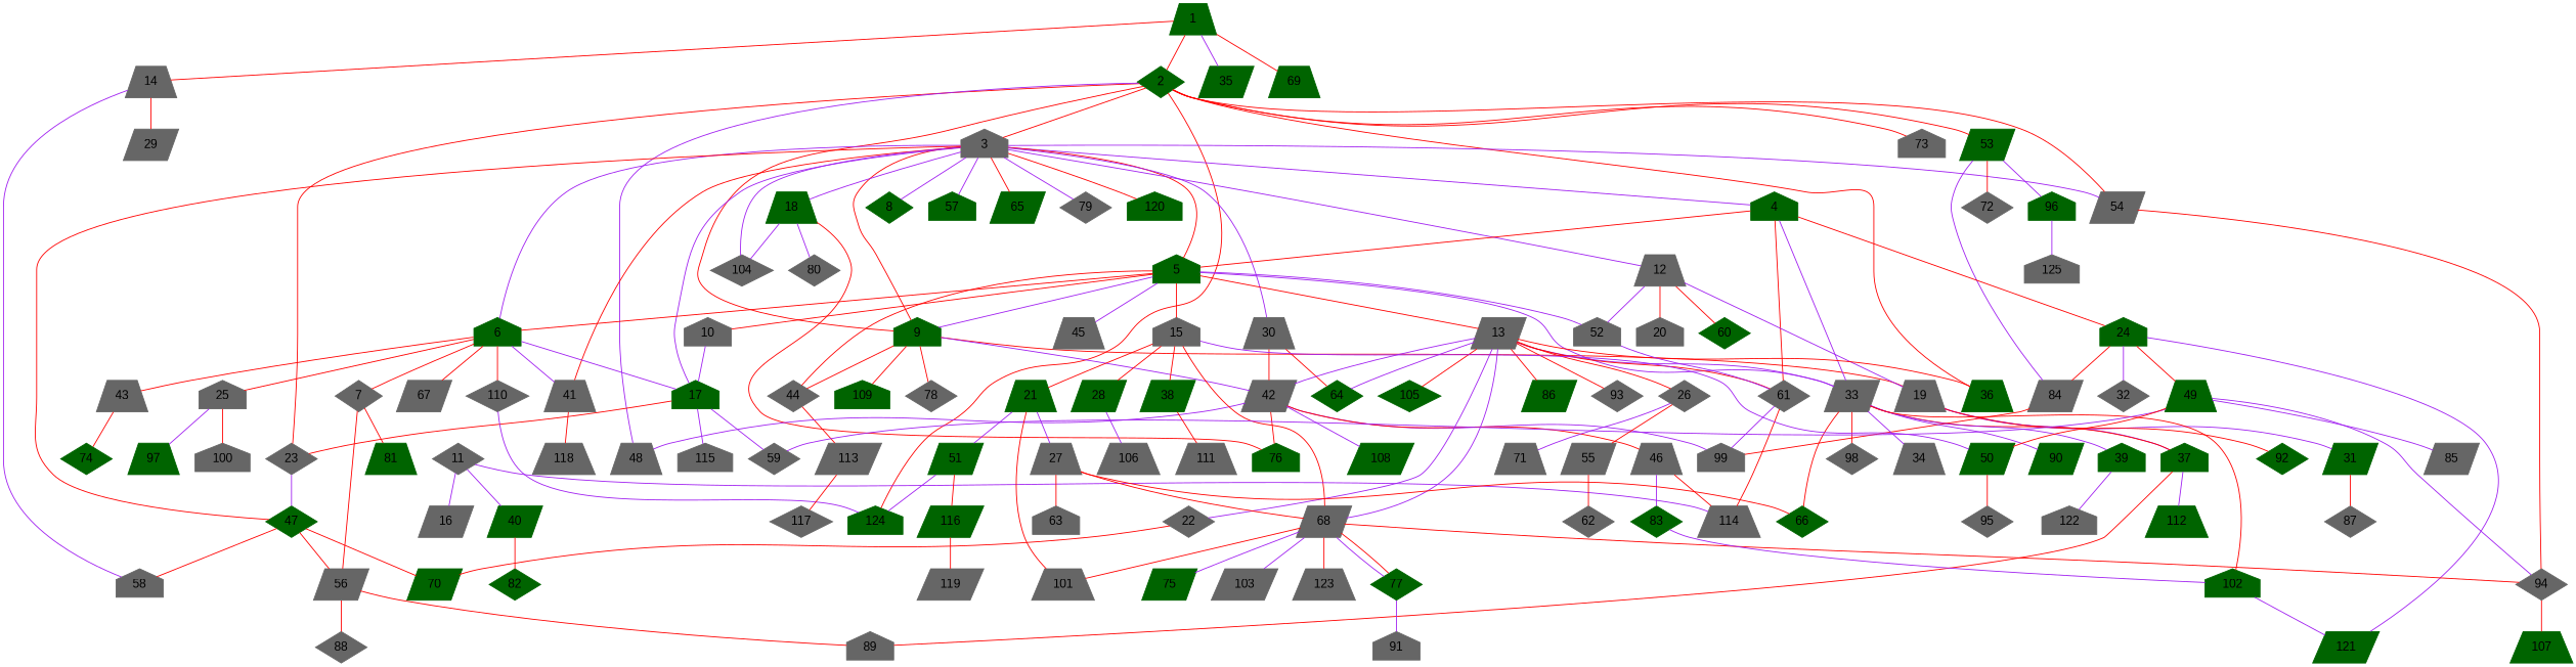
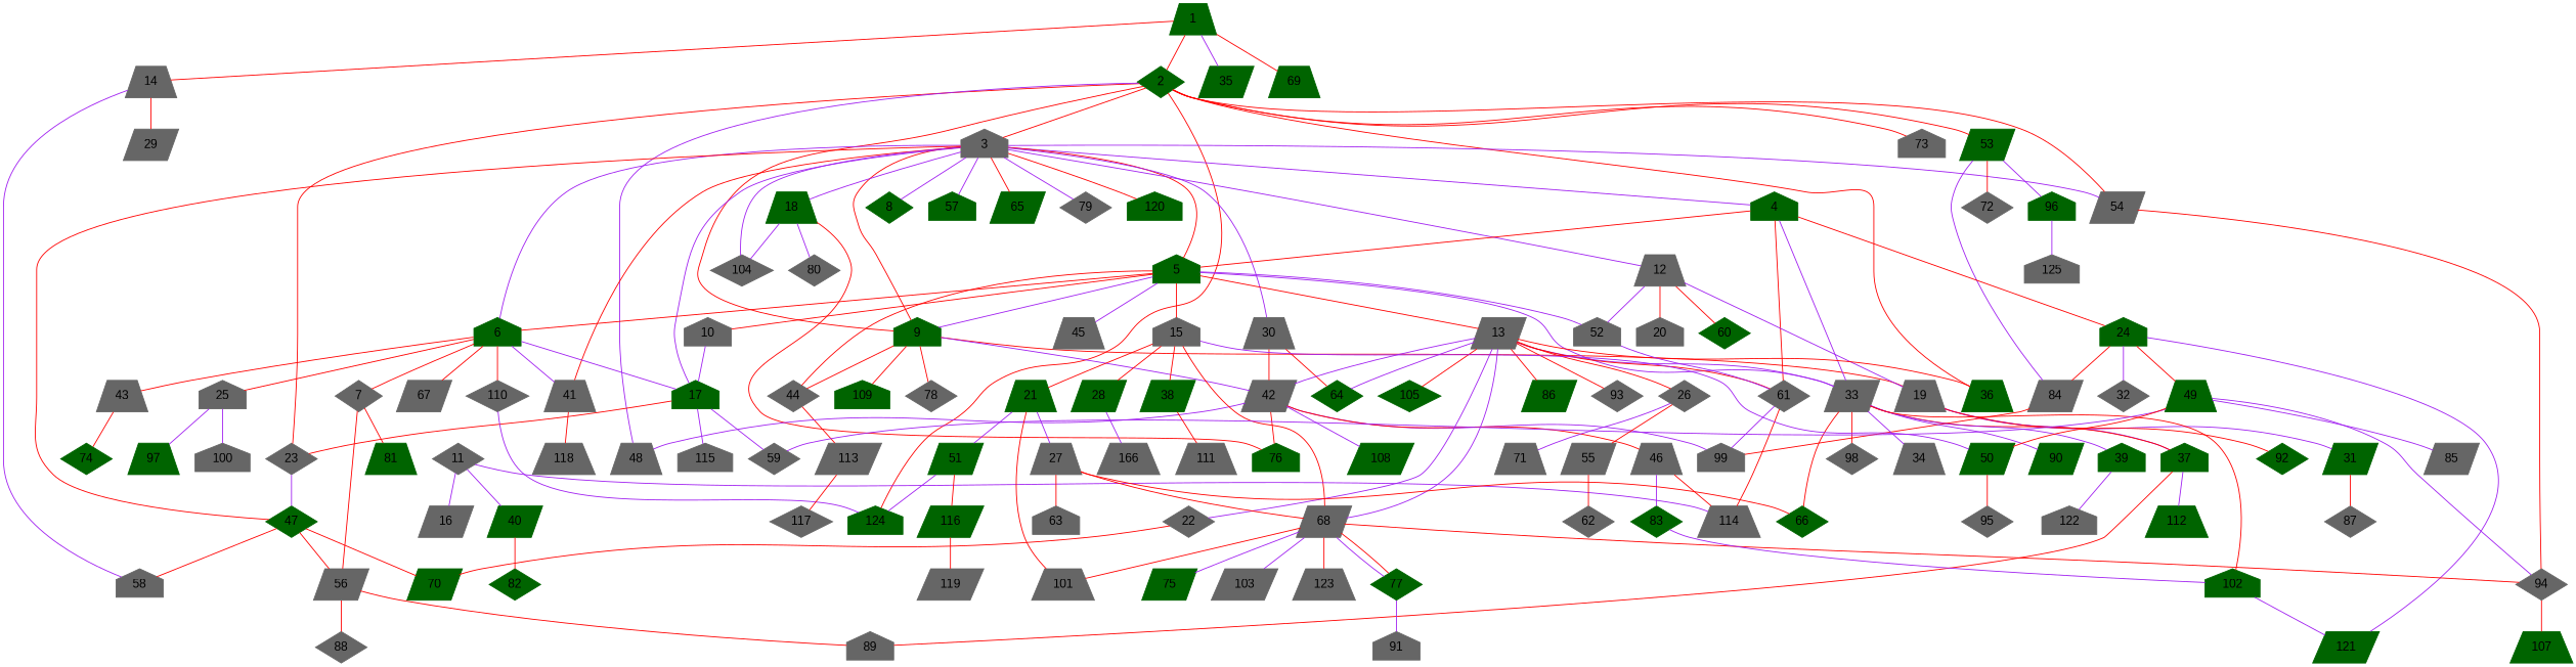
  graph {
    fontname="Liberation Sans"
    node [color=gray40 fontname="Liberation Sans" shape=diamond style=filled]
    edge [color=red fontname="Liberation Sans"]
    1 [color=darkgreen shape=trapezium]
    2 [color=darkgreen]
    14 [shape=trapezium]
    35 [color=darkgreen shape=parallelogram]
    69 [color=darkgreen shape=trapezium]
    3 [shape=house]
    9 [color=darkgreen shape=house]
    23
    36 [color=darkgreen shape=trapezium]
    48 [shape=trapezium]
    53 [color=darkgreen shape=parallelogram]
    54 [shape=parallelogram]
    73 [shape=house]
    124 [color=darkgreen shape=house]
    29 [shape=parallelogram]
    58 [shape=house]
    4 [color=darkgreen shape=house]
    5 [color=darkgreen shape=house]
    6 [color=darkgreen shape=house]
    8 [color=darkgreen]
    12 [shape=trapezium]
    17 [color=darkgreen shape=house]
    18 [color=darkgreen shape=trapezium]
    30 [shape=trapezium]
    41 [shape=trapezium]
    47 [color=darkgreen]
    57 [color=darkgreen shape=house]
    65 [color=darkgreen shape=parallelogram]
    79
    120 [color=darkgreen shape=house]
    104
    44
    19 [shape=trapezium]
    42 [shape=parallelogram]
    78
    109 [color=darkgreen shape=house]
    84 [shape=parallelogram]
    72
    96 [color=darkgreen shape=house]
    94
    24 [color=darkgreen shape=house]
    33 [shape=parallelogram]
    61
    10 [shape=house]
    13 [shape=parallelogram]
    15 [shape=house]
    45 [shape=trapezium]
    52 [shape=house]
    7
    25 [shape=house]
    43 [shape=trapezium]
    67 [shape=parallelogram]
    110
    16 [shape=parallelogram]
    11
    40 [color=darkgreen shape=parallelogram]
    114 [shape=trapezium]
    20 [shape=house]
    60 [color=darkgreen]
    59
    115 [shape=house]
    76 [color=darkgreen shape=house]
    80
    64 [color=darkgreen]
    118 [shape=trapezium]
    56 [shape=parallelogram]
    70 [color=darkgreen shape=parallelogram]
    32
    49 [color=darkgreen shape=trapezium]
    121 [color=darkgreen shape=parallelogram]
    37 [color=darkgreen shape=house]
    66 [color=darkgreen]
    34 [shape=trapezium]
    39 [color=darkgreen shape=house]
    90 [color=darkgreen shape=parallelogram]
    98
    102 [color=darkgreen shape=house]
    99 [shape=house]
    22
    26
    68 [shape=parallelogram]
    86 [color=darkgreen shape=parallelogram]
    93
    105 [color=darkgreen]
    21 [color=darkgreen shape=trapezium]
    28 [color=darkgreen shape=parallelogram]
    38 [color=darkgreen shape=parallelogram]
    50 [color=darkgreen shape=parallelogram]
    113 [shape=parallelogram]
    81 [color=darkgreen shape=trapezium]
    97 [color=darkgreen shape=trapezium]
    100 [shape=house]
    74 [color=darkgreen]
    89 [shape=house]
    88
    31 [color=darkgreen shape=parallelogram]
    92 [color=darkgreen]
    46 [shape=trapezium]
    108 [color=darkgreen shape=parallelogram]
    82 [color=darkgreen]
    55 [shape=parallelogram]
    71 [shape=trapezium]
    101 [shape=trapezium]
    75 [color=darkgreen shape=parallelogram]
    77 [color=darkgreen]
    103 [shape=parallelogram]
    123 [shape=trapezium]
    27 [shape=trapezium]
    51 [color=darkgreen shape=parallelogram]
-   106 [shape=trapezium]
+   106 [shape=trapezium label=166]
    111 [shape=trapezium]
    95
    87
    112 [color=darkgreen shape=trapezium]
    63 [shape=house]
    116 [color=darkgreen shape=parallelogram]
    85 [shape=parallelogram]
    62
    122 [shape=house]
    83 [color=darkgreen]
    117
    107 [color=darkgreen shape=trapezium]
    119 [shape=parallelogram]
    125 [shape=house]
    91 [shape=house]
    1 -- 2
    1 -- 14
    1 -- 35 [color=purple]
    1 -- 69
    2 -- 3
    2 -- 9
    2 -- 23
    2 -- 36
    2 -- 48 [color=purple]
    2 -- 53
    2 -- 54
    2 -- 73
    2 -- 124
    14 -- 29
    14 -- 58 [color=purple]
    3 -- 9
    3 -- 54 [color=purple]
    3 -- 4 [color=purple]
    3 -- 5
    3 -- 6 [color=purple]
    3 -- 8 [color=purple]
    3 -- 12 [color=purple]
    3 -- 17 [color=purple]
    3 -- 18 [color=purple]
    3 -- 30 [color=purple]
    3 -- 41
    3 -- 47
    3 -- 57 [color=purple]
    3 -- 65
    3 -- 79 [color=purple]
    3 -- 120
    3 -- 104 [color=purple]
    9 -- 44
    9 -- 19
    9 -- 42 [color=purple]
    9 -- 78
    9 -- 109
    23 -- 47 [color=purple]
    53 -- 84 [color=purple]
    53 -- 72
    53 -- 96 [color=purple]
    54 -- 94
    4 -- 5
    4 -- 24
    4 -- 33 [color=purple]
    4 -- 61
    5 -- 9 [color=purple]
    5 -- 6
    5 -- 44
    5 -- 33 [color=purple]
    5 -- 10
    5 -- 13
    5 -- 15
    5 -- 45 [color=purple]
    5 -- 52 [color=purple]
    6 -- 17 [color=purple]
    6 -- 41 [color=purple]
    6 -- 7
    6 -- 25
    6 -- 43
    6 -- 67
    6 -- 110
    12 -- 19 [color=purple]
    12 -- 52 [color=purple]
    12 -- 20
    12 -- 60
    17 -- 23
    17 -- 59 [color=purple]
    17 -- 115 [color=purple]
    18 -- 104 [color=purple]
    18 -- 76
    18 -- 80 [color=purple]
    30 -- 42
    30 -- 64
    41 -- 118
    47 -- 58
    47 -- 56
    47 -- 70
    44 -- 113
    19 -- 37 [color=purple]
    19 -- 31 [color=purple]
    19 -- 92
    42 -- 48 [color=purple]
    42 -- 76
    42 -- 99 [color=purple]
    42 -- 46
    42 -- 108 [color=purple]
    84 -- 99
    96 -- 125 [color=purple]
    94 -- 107
    24 -- 84
    24 -- 32 [color=purple]
    24 -- 49
    24 -- 121 [color=purple]
    33 -- 37
    33 -- 66
    33 -- 34 [color=purple]
    33 -- 39 [color=purple]
    33 -- 90 [color=purple]
    33 -- 98
    33 -- 102
    61 -- 114
    61 -- 99 [color=purple]
    10 -- 17 [color=purple]
    13 -- 36
    13 -- 42 [color=purple]
    13 -- 33 [color=purple]
    13 -- 61
    13 -- 64 [color=purple]
    13 -- 22 [color=purple]
    13 -- 26
    13 -- 68 [color=purple]
    13 -- 86
    13 -- 93
    13 -- 105
    15 -- 68
    15 -- 21
    15 -- 28
    15 -- 38
    15 -- 50 [color=purple]
    52 -- 61 [color=purple]
    7 -- 56
    7 -- 81
    25 -- 97 [color=purple]
-   25 -- 100
+   25 -- 100 [color=purple]
    43 -- 74
    110 -- 124 [color=purple]
    11 -- 16 [color=purple]
    11 -- 40 [color=purple]
    11 -- 114 [color=purple]
    40 -- 82
    56 -- 89
    56 -- 88
    49 -- 94 [color=purple]
    49 -- 59 [color=purple]
    49 -- 50
    49 -- 85 [color=purple]
    37 -- 89
    37 -- 112 [color=purple]
    39 -- 122 [color=purple]
    102 -- 121 [color=purple]
    22 -- 70
    26 -- 55
    26 -- 71 [color=purple]
    68 -- 94
    68 -- 101
    68 -- 75 [color=purple]
    68 -- 77 [color=purple]
    68 -- 77
    68 -- 103 [color=purple]
    68 -- 123
    21 -- 101
    21 -- 27 [color=purple]
    21 -- 51 [color=purple]
    28 -- 106 [color=purple]
    38 -- 111
    50 -- 95
    113 -- 117
    31 -- 87
    46 -- 114
    46 -- 83 [color=purple]
    55 -- 62
    77 -- 91 [color=purple]
    27 -- 66
    27 -- 68
    27 -- 63
    51 -- 124 [color=purple]
    51 -- 116
    116 -- 119
    83 -- 102 [color=purple]
  }
